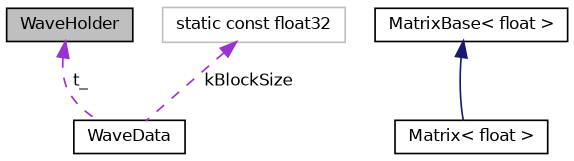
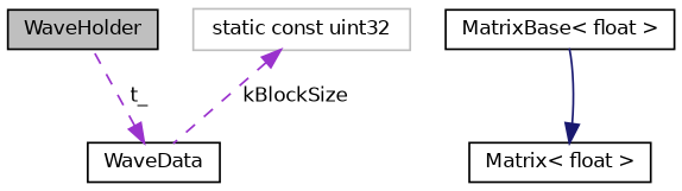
  digraph {
    node [color=black fillcolor=white fontname=Helvetica fontsize=10 shape=record style=filled]
    edge [color=darkorchid3 dir=back fontname=Helvetica fontsize=10 labelfontname=Helvetica labelfontsize=10 style=dashed]
    n1 [fillcolor=grey75 fontcolor=black height=0.2 label=WaveHolder width=0.4]
    n2 [height=0.2 label=WaveData width=0.4]
    n3 [height=0.2 label="MatrixBase\< float \>" width=0.4]
    n4 [height=0.2 label="Matrix\< float \>" width=0.4]
-   n5 [color=grey75 height=0.2 label="static const float32" width=0.4]
-   n1 -> n2 [label=" t_"]
-   n3 -> n4 [color=midnightblue style=solid]
+   n5 [color=grey75 height=0.2 label="static const uint32" width=0.4]
+   n2 -> n1 [label=" t_"]
+   n4 -> n3 [color=midnightblue style=solid]
    n5 -> n2 [label=" kBlockSize"]
  }
